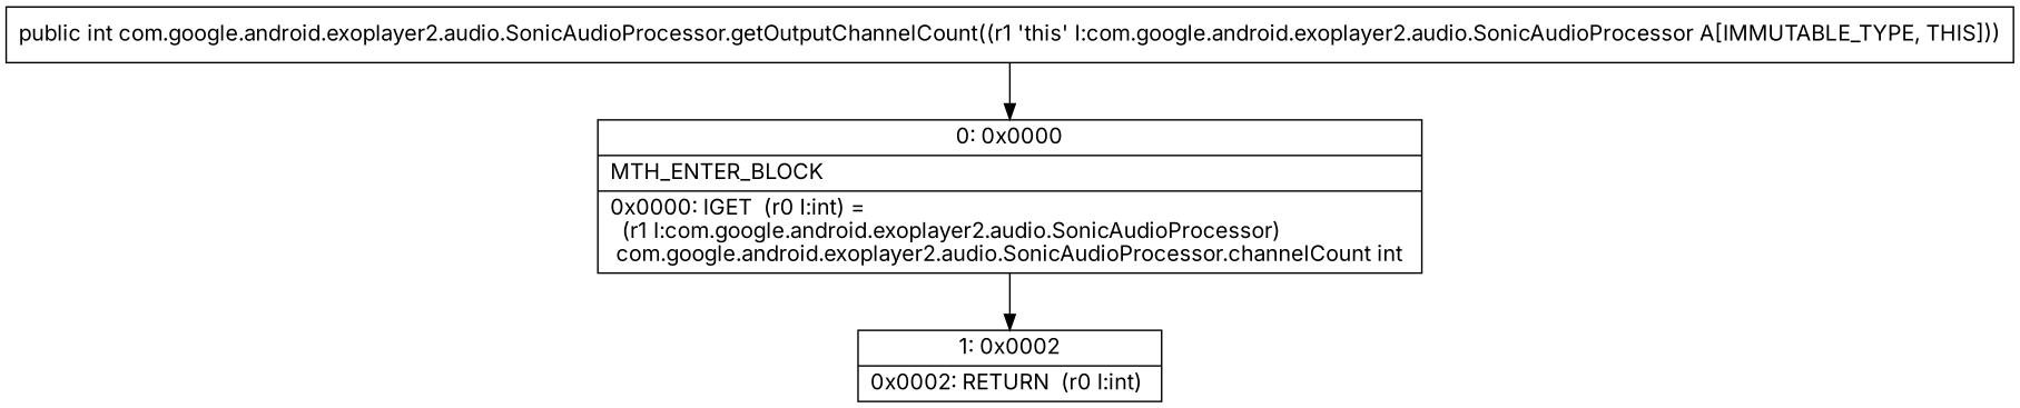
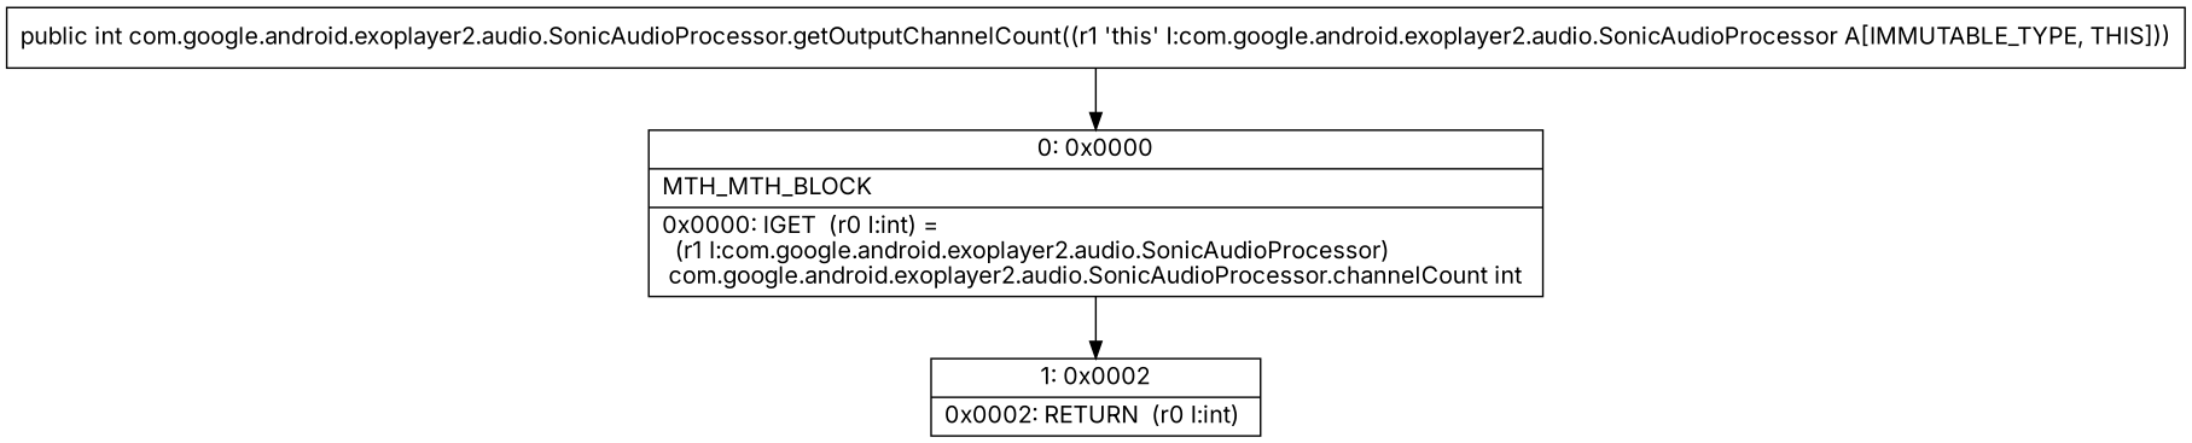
  digraph {
    fontname=Inter
    node [shape=record fontname=Inter]
    edge [fontname=Inter]
-   n1 [label="{0\:\ 0x0000|MTH_ENTER_BLOCK\l|0x0000: IGET  (r0 I:int) = \l  (r1 I:com.google.android.exoplayer2.audio.SonicAudioProcessor)\l com.google.android.exoplayer2.audio.SonicAudioProcessor.channelCount int \l}"]
+   n1 [label="{0\:\ 0x0000|MTH_MTH_BLOCK\l|0x0000: IGET  (r0 I:int) = \l  (r1 I:com.google.android.exoplayer2.audio.SonicAudioProcessor)\l com.google.android.exoplayer2.audio.SonicAudioProcessor.channelCount int \l}"]
    n2 [label="{1\:\ 0x0002|0x0002: RETURN  (r0 I:int) \l}"]
    n3 [label="{public int com.google.android.exoplayer2.audio.SonicAudioProcessor.getOutputChannelCount((r1 'this' I:com.google.android.exoplayer2.audio.SonicAudioProcessor A[IMMUTABLE_TYPE, THIS])) }"]
    n1 -> n2
    n3 -> n1
  }
